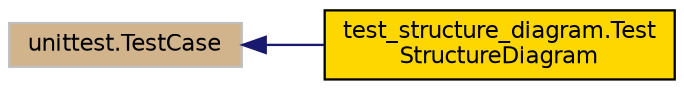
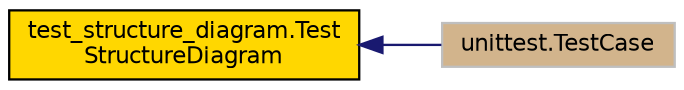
  digraph {
    rankdir=LR
    node [fontname=Helvetica fontsize=10 shape=record style=filled]
    n1 [color=grey75 fillcolor=tan height=0.2 label="unittest.TestCase" width=0.4]
    n2 [color=black fillcolor=gold height=0.2 label="test_structure_diagram.Test\lStructureDiagram" width=0.4]
-   n1 -> n2 [color=midnightblue dir=back fontname=Helvetica fontsize=10 labelfontname=Helvetica labelfontsize=10 style=solid]
+   n2 -> n1 [color=midnightblue dir=back fontname=Helvetica fontsize=10 labelfontname=Helvetica labelfontsize=10 style=solid]
  }
